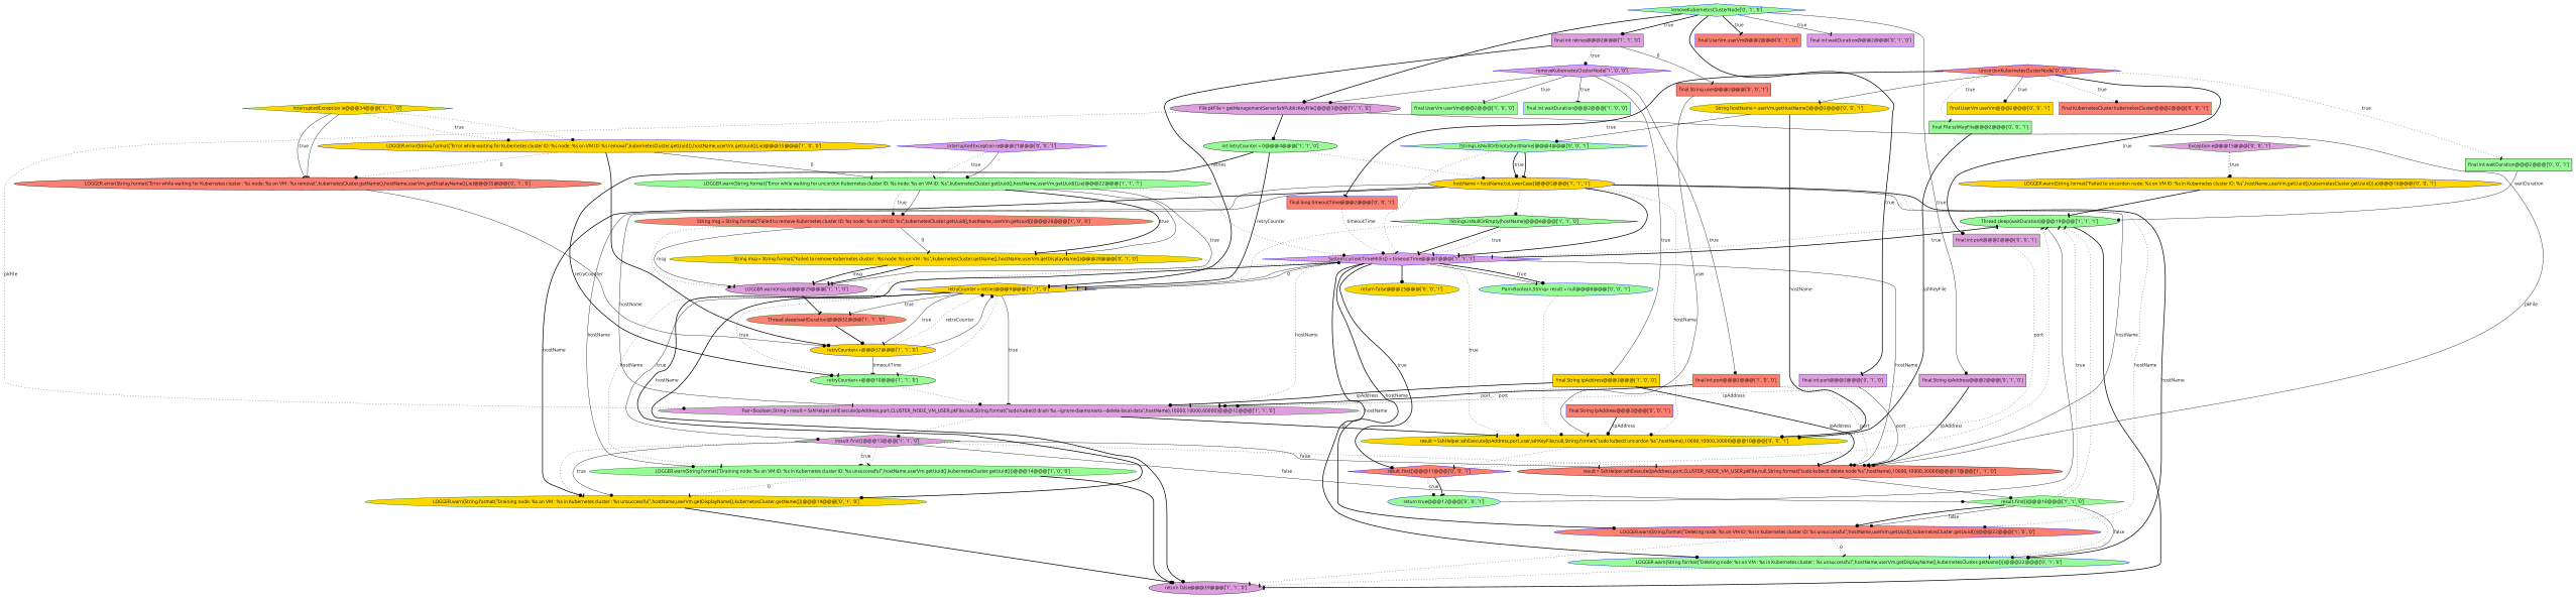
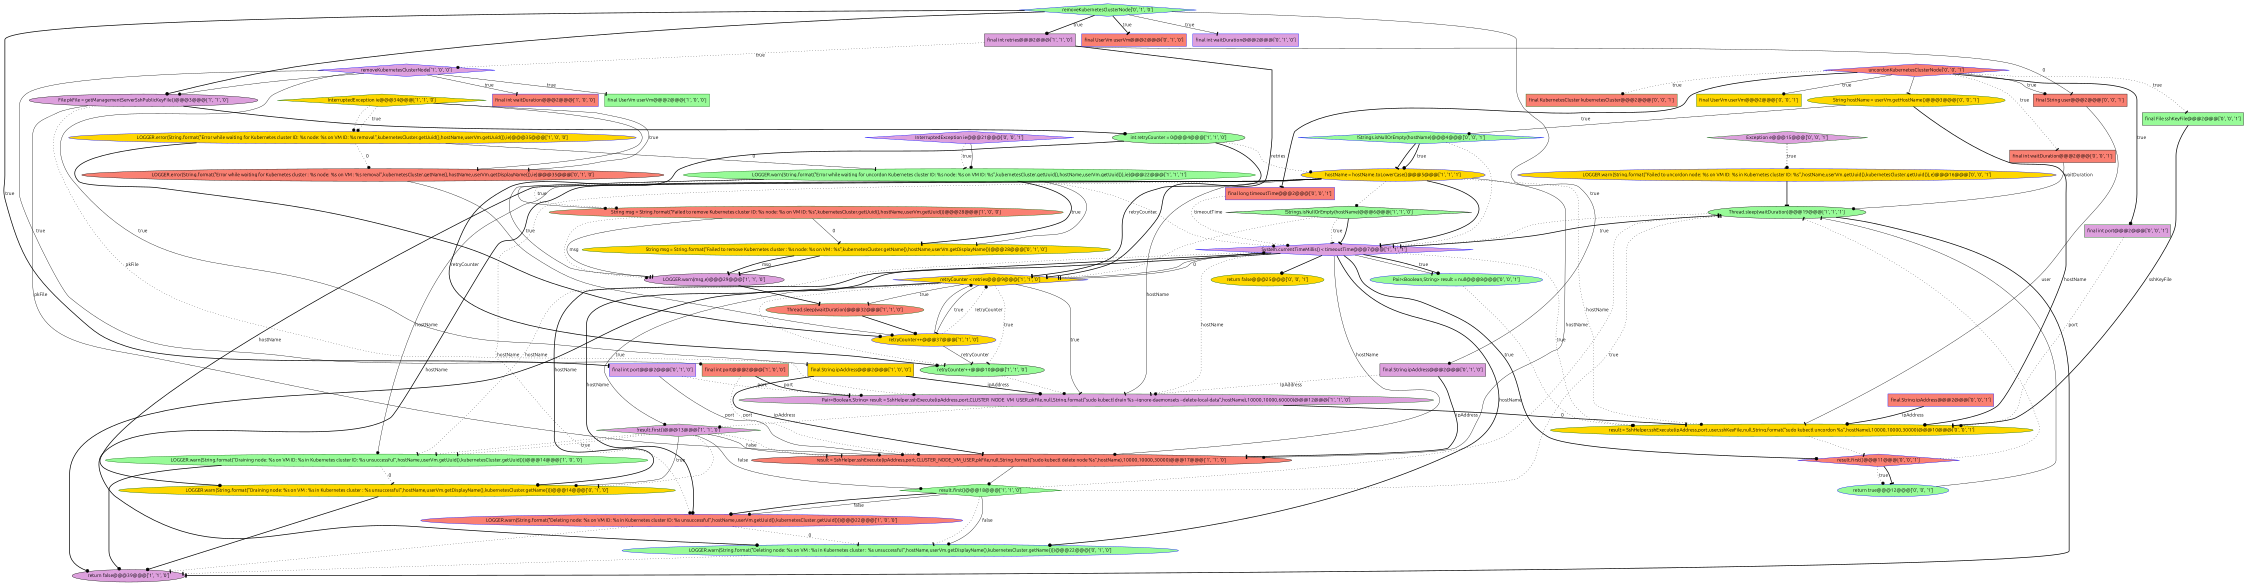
  digraph {
    fontname=Ubuntu
    node [color=blue fillcolor=palegreen fontname=Ubuntu shape=ellipse style=filled]
    edge [arrowhead=dot fontname=Ubuntu style=dotted]
    n1 [fillcolor=gold label="LOGGER.warn(String.format(\"Failed to uncordon node: %s on VM ID: %s in Kubernetes cluster ID: %s\",hostName,userVm.getUuid(),kubernetesCluster.getUuid()),e)@@@16@@@['0', '0', '1']"]
    n2 [color=black label="Thread.sleep(waitDuration)@@@19@@@['1', '1', '1']"]
    n3 [color=black fillcolor=plum label="return false@@@39@@@['1', '1', '0']"]
    n4 [fillcolor=plum label="System.currentTimeMillis() < timeoutTime@@@7@@@['1', '1', '1']" shape=diamond]
    n5 [fillcolor=plum label="removeKubernetesClusterNode['1', '0', '0']" shape=diamond]
-   n6 [label="final int waitDuration@@@2@@@['1', '0', '0']" shape=box]
+   n6 [fillcolor=salmon label="final int waitDuration@@@2@@@['1', '0', '0']" shape=box]
    n7 [color=black fillcolor=plum label="File pkFile = getManagementServerSshPublicKeyFile()@@@3@@@['1', '1', '0']"]
    n8 [color=darkgreen label="final UserVm userVm@@@2@@@['1', '0', '0']" shape=box]
    n9 [color=darkgreen fillcolor=salmon label="final int port@@@2@@@['1', '0', '0']" shape=box]
    n10 [color=black fillcolor=gold label="final String ipAddress@@@2@@@['1', '0', '0']" shape=box]
    n11 [color=darkgreen fillcolor=plum label="Pair<Boolean,String> result = SshHelper.sshExecute(ipAddress,port,CLUSTER_NODE_VM_USER,pkFile,null,String.format(\"sudo kubectl drain %s --ignore-daemonsets --delete-local-data\",hostName),10000,10000,60000)@@@12@@@['1', '1', '0']"]
    n12 [color=black fillcolor=salmon label="result = SshHelper.sshExecute(ipAddress,port,CLUSTER_NODE_VM_USER,pkFile,null,String.format(\"sudo kubectl delete node %s\",hostName),10000,10000,30000)@@@17@@@['1', '1', '0']"]
    n13 [color=black label="int retryCounter = 0@@@4@@@['1', '1', '0']"]
    n14 [color=black fillcolor=plum label="final int retries@@@2@@@['1', '1', '0']" shape=box]
    n15 [color=black fillcolor=salmon label="final String user@@@2@@@['0', '0', '1']" shape=box]
    n16 [fillcolor=gold label="retryCounter < retries@@@9@@@['1', '1', '0']" shape=diamond]
    n17 [color=black label="final File sshKeyFile@@@2@@@['0', '0', '1']" shape=box]
    n18 [color=darkgreen fillcolor=gold label="result = SshHelper.sshExecute(ipAddress,port,user,sshKeyFile,null,String.format(\"sudo kubectl uncordon %s\",hostName),10000,10000,30000)@@@10@@@['0', '0', '1']"]
    n19 [fillcolor=salmon label="result.first()@@@11@@@['0', '0', '1']" shape=diamond]
    n20 [label="return true@@@12@@@['0', '0', '1']"]
    n21 [fillcolor=plum label="final int port@@@2@@@['0', '1', '0']" shape=box]
    n22 [color=darkgreen fillcolor=plum label="!result.first()@@@13@@@['1', '1', '0']" shape=diamond]
    n23 [color=darkgreen label="result.first()@@@18@@@['1', '1', '0']" shape=diamond]
    n24 [fillcolor=salmon label="final UserVm userVm@@@2@@@['0', '1', '0']" shape=box]
    n25 [color=darkgreen fillcolor=salmon label="final KubernetesCluster kubernetesCluster@@@2@@@['0', '0', '1']" shape=box]
    n26 [fillcolor=salmon label="uncordonKubernetesClusterNode['0', '0', '1']" shape=diamond]
-   n27 [color=black label="final int waitDuration@@@2@@@['0', '0', '1']" shape=box]
+   n27 [color=black fillcolor=salmon label="final int waitDuration@@@2@@@['0', '0', '1']" shape=box]
    n28 [fillcolor=salmon label="final long timeoutTime@@@2@@@['0', '0', '1']" shape=box]
    n29 [color=darkgreen fillcolor=plum label="final int port@@@2@@@['0', '0', '1']" shape=box]
    n30 [color=darkgreen fillcolor=gold label="String hostName = userVm.getHostName()@@@3@@@['0', '0', '1']"]
    n31 [color=darkgreen fillcolor=gold label="final UserVm userVm@@@2@@@['0', '0', '1']" shape=box]
    n32 [label="!Strings.isNullOrEmpty(hostName)@@@4@@@['0', '0', '1']" shape=diamond]
    n33 [fillcolor=salmon label="final String ipAddress@@@2@@@['0', '0', '1']" shape=box]
    n34 [fillcolor=salmon label="LOGGER.warn(String.format(\"Deleting node: %s on VM ID: %s in Kubernetes cluster ID: %s unsuccessful\",hostName,userVm.getUuid(),kubernetesCluster.getUuid()))@@@22@@@['1', '0', '0']"]
    n35 [label="LOGGER.warn(String.format(\"Deleting node: %s on VM : %s in Kubernetes cluster : %s unsuccessful\",hostName,userVm.getDisplayName(),kubernetesCluster.getName()))@@@22@@@['0', '1', '0']"]
    n36 [color=darkgreen fillcolor=gold label="LOGGER.warn(String.format(\"Draining node: %s on VM : %s in Kubernetes cluster : %s unsuccessful\",hostName,userVm.getDisplayName(),kubernetesCluster.getName()))@@@14@@@['0', '1', '0']"]
    n37 [color=darkgreen label="LOGGER.warn(String.format(\"Draining node: %s on VM ID: %s in Kubernetes cluster ID: %s unsuccessful\",hostName,userVm.getUuid(),kubernetesCluster.getUuid()))@@@14@@@['1', '0', '0']"]
    n38 [label="Pair<Boolean,String> result = null@@@8@@@['0', '0', '1']"]
    n39 [color=darkgreen fillcolor=gold label="return false@@@25@@@['0', '0', '1']"]
    n40 [fillcolor=plum label="final int waitDuration@@@2@@@['0', '1', '0']" shape=box]
    n41 [color=darkgreen fillcolor=salmon label="Thread.sleep(waitDuration)@@@32@@@['1', '1', '0']"]
    n42 [fillcolor=gold label="retryCounter++@@@37@@@['1', '1', '0']"]
    n43 [color=black label="retryCounter++@@@10@@@['1', '1', '0']"]
    n44 [fillcolor=gold label="hostName = hostName.toLowerCase()@@@5@@@['1', '1', '1']"]
    n45 [color=black label="!Strings.isNullOrEmpty(hostName)@@@6@@@['1', '1', '0']" shape=diamond]
    n46 [color=black fillcolor=salmon label="LOGGER.error(String.format(\"Error while waiting for Kubernetes cluster : %s node: %s on VM : %s removal\",kubernetesCluster.getName(),hostName,userVm.getDisplayName()),ie)@@@35@@@['0', '1', '0']"]
    n47 [color=darkgreen fillcolor=plum label="Exception e@@@15@@@['0', '0', '1']" shape=diamond]
    n48 [color=darkgreen fillcolor=gold label="String msg = String.format(\"Failed to remove Kubernetes cluster : %s node: %s on VM : %s\",kubernetesCluster.getName(),hostName,userVm.getDisplayName())@@@28@@@['0', '1', '0']"]
    n49 [color=black fillcolor=plum label="LOGGER.warn(msg,e)@@@29@@@['1', '1', '0']"]
    n50 [fillcolor=gold label="LOGGER.error(String.format(\"Error while waiting for Kubernetes cluster ID: %s node: %s on VM ID: %s removal\",kubernetesCluster.getUuid(),hostName,userVm.getUuid()),ie)@@@35@@@['1', '0', '0']"]
    n51 [color=darkgreen label="LOGGER.warn(String.format(\"Error while waiting for uncordon Kubernetes cluster ID: %s node: %s on VM ID: %s\",kubernetesCluster.getUuid(),hostName,userVm.getUuid()),ie)@@@22@@@['1', '1', '1']"]
    n52 [color=darkgreen fillcolor=salmon label="String msg = String.format(\"Failed to remove Kubernetes cluster ID: %s node: %s on VM ID: %s\",kubernetesCluster.getUuid(),hostName,userVm.getUuid())@@@28@@@['1', '0', '0']"]
    n53 [fillcolor=plum label="InterruptedException ie@@@21@@@['0', '0', '1']" shape=diamond]
    n54 [label="removeKubernetesClusterNode['0', '1', '0']" shape=diamond]
    n55 [color=black fillcolor=plum label="final String ipAddress@@@2@@@['0', '1', '0']" shape=box]
    n56 [color=darkgreen fillcolor=gold label="InterruptedException ie@@@34@@@['1', '1', '0']" shape=diamond]
    n1 -> n2 [arrowhead=tee style=bold]
    n2 -> n3 [arrowhead=tee style=bold]
    n2 -> n4 [arrowhead=tee]
    n4 -> n2 [arrowhead=tee label=true style=bold]
    n4 -> n11 [arrowhead=tee label=hostName]
    n4 -> n12 [label=hostName style=solid]
    n4 -> n16 [arrowhead=tee style=solid]
    n4 -> n18 [label=true]
    n4 -> n19 [label=true style=bold]
    n4 -> n34 [label=hostName style=bold]
    n4 -> n35 [label=hostName style=bold]
    n4 -> n36 [label=hostName style=bold]
    n4 -> n37 [arrowhead=tee label=hostName]
    n4 -> n38 [arrowhead=tee style=solid]
    n4 -> n38 [label=true style=bold]
    n4 -> n39 [style=bold]
    n5 -> n6 [arrowhead=tee label=true style=solid]
    n5 -> n7 [style=solid]
    n5 -> n8 [arrowhead=tee label=true style=solid]
    n5 -> n9 [label=true style=solid]
    n5 -> n10 [arrowhead=tee label=true style=solid]
    n7 -> n11 [label=pkFile]
    n7 -> n12 [label=pkFile style=solid]
    n7 -> n13 [style=bold]
    n9 -> n11 [arrowhead=tee label=port style=bold]
    n9 -> n12 [label=port]
    n10 -> n11 [label=ipAddress style=bold]
    n10 -> n12 [arrowhead=tee label=ipAddress style=bold]
    n11 -> n18 [arrowhead=tee label=0 style=bold]
    n11 -> n22
    n12 -> n23 [style=solid]
    n13 -> n16 [arrowhead=tee label=retryCounter style=bold]
    n13 -> n43 [label=retryCounter style=bold]
    n13 -> n44
    n14 -> n5 [label=true]
    n14 -> n15 [arrowhead=tee label=0 style=solid]
    n14 -> n16 [arrowhead=tee label=retries style=bold]
    n15 -> n18 [arrowhead=tee label=user style=solid]
    n16 -> n3 [style=bold]
    n16 -> n4 [label=0 style=solid]
    n16 -> n11 [arrowhead=tee label=true style=solid]
    n16 -> n22 [label=true style=solid]
    n16 -> n41 [arrowhead=tee label=true style=solid]
    n16 -> n42 [arrowhead=tee label=true style=solid]
    n16 -> n43 [arrowhead=tee]
    n16 -> n43 [arrowhead=tee label=true]
    n17 -> n18 [arrowhead=tee label=sshKeyFile style=bold]
    n18 -> n19 [arrowhead=tee]
    n19 -> n2 [arrowhead=tee]
    n19 -> n20 [label=true]
    n19 -> n20 [arrowhead=tee style=bold]
    n20 -> n2 [arrowhead=tee style=solid]
    n21 -> n11 [label=port]
    n21 -> n12 [label=port style=solid]
    n22 -> n12 [arrowhead=tee label=false style=solid]
    n22 -> n12 [arrowhead=tee]
    n22 -> n23 [label=false style=solid]
    n22 -> n36 [arrowhead=tee]
    n22 -> n36 [label=true style=solid]
    n22 -> n37 [arrowhead=tee]
    n22 -> n37 [arrowhead=tee label=true]
    n23 -> n2 [arrowhead=tee label=true]
    n23 -> n2 [arrowhead=tee]
    n23 -> n34 [label=false style=solid]
    n23 -> n34 [style=bold]
    n23 -> n35 [arrowhead=tee]
    n23 -> n35 [label=false style=solid]
+   n26 -> n15 [label=true style=solid]
    n26 -> n17 [arrowhead=tee label=true]
    n26 -> n25 [label=true]
    n26 -> n27 [arrowhead=tee label=true]
    n26 -> n28 [arrowhead=tee label=true style=bold]
    n26 -> n29 [label=true style=bold]
    n26 -> n30 [arrowhead=tee style=solid]
    n26 -> n31 [label=true style=solid]
    n27 -> n2 [label=waitDuration style=solid]
    n28 -> n4 [label=timeoutTime]
    n29 -> n18 [label=port]
    n30 -> n18 [label=hostName style=bold]
    n30 -> n32 [style=solid]
    n32 -> n4 [arrowhead=tee]
    n32 -> n44 [arrowhead=tee style=bold]
    n32 -> n44 [label=true style=bold]
    n33 -> n18 [label=ipAddress style=bold]
    n34 -> n3 [arrowhead=tee]
    n34 -> n35 [arrowhead=tee label=0]
    n35 -> n3 [arrowhead=tee]
    n36 -> n3 [style=bold]
    n37 -> n3 [style=bold]
    n37 -> n36 [arrowhead=tee label=0]
    n38 -> n18
    n41 -> n42 [style=bold]
    n42 -> n16 [label=retryCounter]
    n42 -> n16 [style=solid]
-   n42 -> n43 [arrowhead=tee label=timeoutTime style=solid]
+   n42 -> n43 [arrowhead=tee label=retryCounter style=solid]
    n43 -> n11
    n44 -> n4 [arrowhead=tee style=bold]
    n44 -> n11 [arrowhead=tee label=hostName style=solid]
    n44 -> n12 [label=hostName style=solid]
    n44 -> n18 [label=hostName]
    n44 -> n34 [label=hostName]
    n44 -> n35 [label=hostName style=bold]
    n44 -> n36 [label=hostName style=bold]
    n44 -> n37 [label=hostName style=solid]
    n44 -> n45
    n45 -> n4 [arrowhead=tee style=bold]
    n45 -> n4 [arrowhead=tee label=true]
    n45 -> n16 [arrowhead=tee]
    n46 -> n42 [style=solid]
    n47 -> n1 [label=true]
    n47 -> n1 [arrowhead=tee]
    n48 -> n49 [arrowhead=tee style=bold]
    n48 -> n49 [arrowhead=tee label=msg style=bold]
    n49 -> n41 [arrowhead=tee style=bold]
    n50 -> n42 [style=bold]
    n50 -> n46 [label=0]
    n50 -> n51 [arrowhead=tee label=0 style=solid]
    n51 -> n4
    n51 -> n48 [arrowhead=tee label=true style=bold]
    n51 -> n48 [arrowhead=tee style=solid]
    n51 -> n49 [arrowhead=tee label=true style=solid]
    n51 -> n52 [style=solid]
    n51 -> n52 [label=true]
    n52 -> n48 [arrowhead=tee label=0 style=solid]
    n52 -> n49 [arrowhead=tee label=msg style=solid]
    n52 -> n49
    n53 -> n51 [arrowhead=tee label=true]
    n53 -> n51 [style=solid]
    n54 -> n7 [style=bold]
    n54 -> n14 [label=true style=bold]
    n54 -> n21 [arrowhead=tee label=true style=bold]
    n54 -> n24 [arrowhead=tee label=true style=bold]
    n54 -> n40 [arrowhead=tee label=true style=solid]
    n54 -> n55 [label=true style=solid]
    n55 -> n11 [label=ipAddress]
    n55 -> n12 [arrowhead=tee label=ipAddress style=bold]
    n56 -> n46 [arrowhead=tee style=solid]
    n56 -> n46 [arrowhead=tee label=true style=solid]
    n56 -> n50 [label=true]
    n56 -> n50
  }
